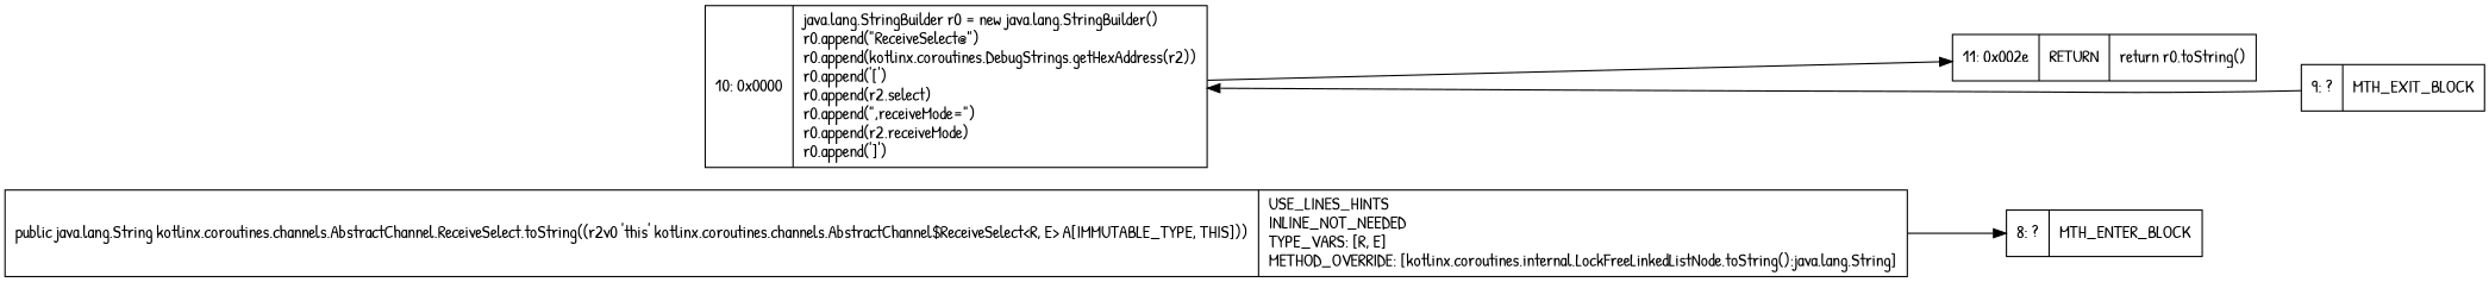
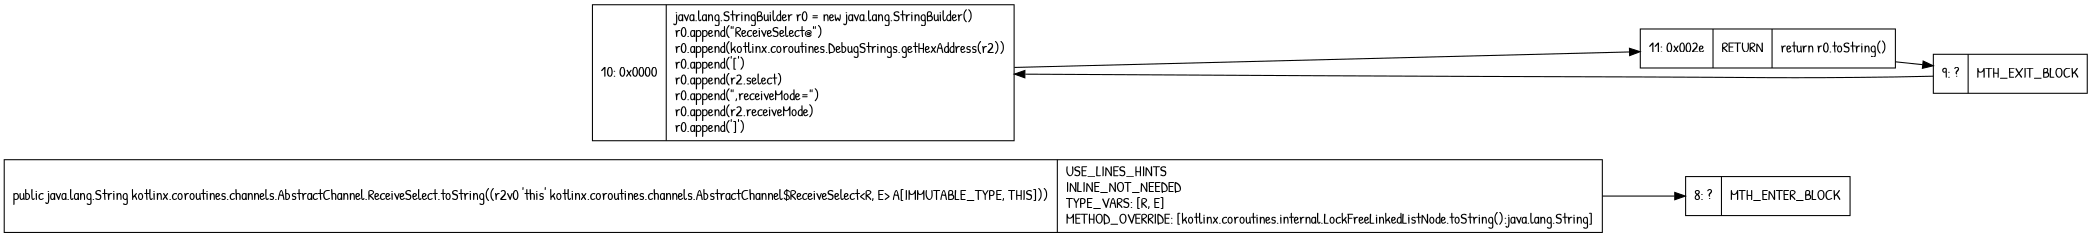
  digraph {
    fontname="Patrick Hand"
    rankdir=LR
    node [fontname="Patrick Hand" shape=record]
    edge [fontname="Patrick Hand"]
    n1 [label="{8\:\ ?|MTH_ENTER_BLOCK\l}"]
    n2 [label="{10\:\ 0x0000|java.lang.StringBuilder r0 = new java.lang.StringBuilder()\lr0.append(\"ReceiveSelect@\")\lr0.append(kotlinx.coroutines.DebugStrings.getHexAddress(r2))\lr0.append('[')\lr0.append(r2.select)\lr0.append(\",receiveMode=\")\lr0.append(r2.receiveMode)\lr0.append(']')\l}"]
    n3 [label="{11\:\ 0x002e|RETURN\l|return r0.toString()\l}"]
    n4 [label="{9\:\ ?|MTH_EXIT_BLOCK\l}"]
    n5 [label="{public java.lang.String kotlinx.coroutines.channels.AbstractChannel.ReceiveSelect.toString((r2v0 'this' kotlinx.coroutines.channels.AbstractChannel$ReceiveSelect\<R, E\> A[IMMUTABLE_TYPE, THIS]))  | USE_LINES_HINTS\lINLINE_NOT_NEEDED\lTYPE_VARS: [R, E]\lMETHOD_OVERRIDE: [kotlinx.coroutines.internal.LockFreeLinkedListNode.toString():java.lang.String]\l}"]
    n2 -> n3
+   n3 -> n4
    n4 -> n2
    n5 -> n1
  }
